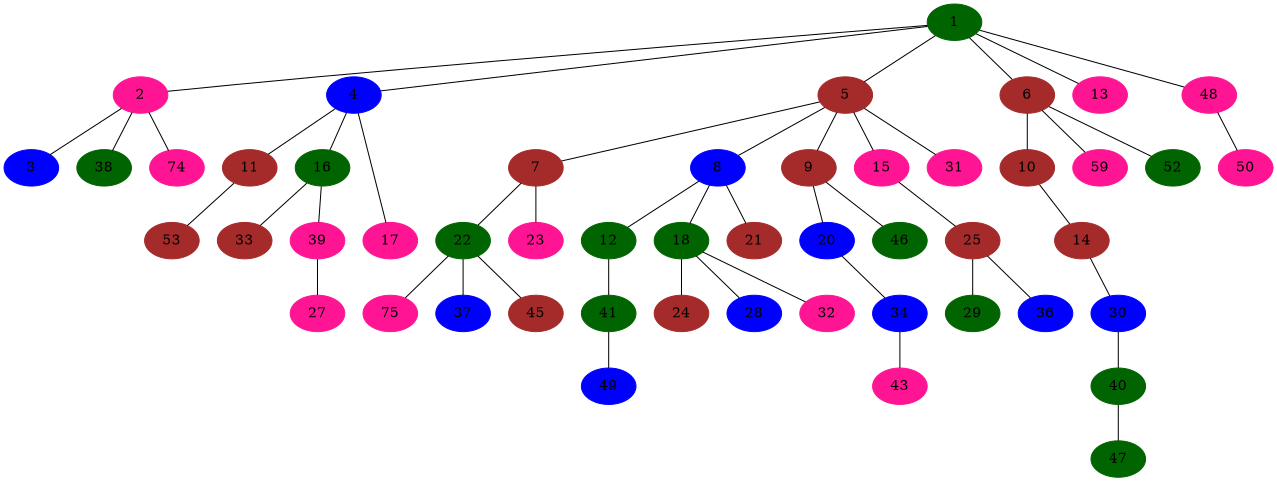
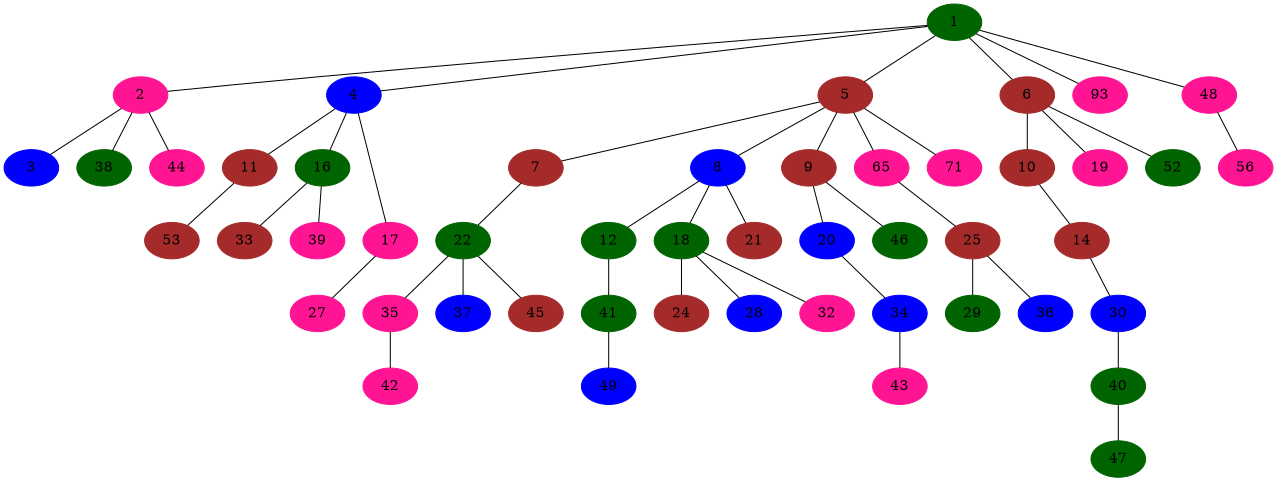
  graph {
    node [color=deeppink style=filled]
    1 [color=darkgreen]
    2
    4 [color=blue]
    5 [color=brown]
    6 [color=brown]
-   13
+   13 [label=93]
    48
    3 [color=blue]
    38 [color=darkgreen]
-   44 [label=74]
+   44
    11 [color=brown]
    16 [color=darkgreen]
    17
    7 [color=brown]
    8 [color=blue]
    9 [color=brown]
-   15
-   31
+   15 [label=65]
+   31 [label=71]
    10 [color=brown]
-   19 [label=59]
+   19
    52 [color=darkgreen]
-   50
+   50 [label=56]
    53 [color=brown]
    33 [color=brown]
    39
    27
    22 [color=darkgreen]
-   23
    12 [color=darkgreen]
    18 [color=darkgreen]
    21 [color=brown]
    20 [color=blue]
    46 [color=darkgreen]
    25 [color=brown]
    14 [color=brown]
-   35 [label=75]
+   35
    37 [color=blue]
    45 [color=brown]
    41 [color=darkgreen]
    24 [color=brown]
    28 [color=blue]
    32
    34 [color=blue]
    30 [color=blue]
    49 [color=blue]
    40 [color=darkgreen]
    29 [color=darkgreen]
    36 [color=blue]
    43
+   42
    47 [color=darkgreen]
    1 -- 2
    1 -- 4
    1 -- 5
    1 -- 6
    1 -- 13
    1 -- 48
    2 -- 3
    2 -- 38
    2 -- 44
    4 -- 11
    4 -- 16
    4 -- 17
    5 -- 7
    5 -- 8
    5 -- 9
    5 -- 15
    5 -- 31
    6 -- 10
    6 -- 19
    6 -- 52
    48 -- 50
    11 -- 53
    16 -- 33
    16 -- 39
-   39 -- 27
+   17 -- 27
    7 -- 22
-   7 -- 23
    8 -- 12
    8 -- 18
    8 -- 21
    9 -- 20
    9 -- 46
    15 -- 25
    10 -- 14
    22 -- 35
    22 -- 37
    22 -- 45
    12 -- 41
    18 -- 24
    18 -- 28
    18 -- 32
    20 -- 34
    25 -- 29
    25 -- 36
    14 -- 30
+   35 -- 42
    41 -- 49
    34 -- 43
    30 -- 40
    40 -- 47
  }
